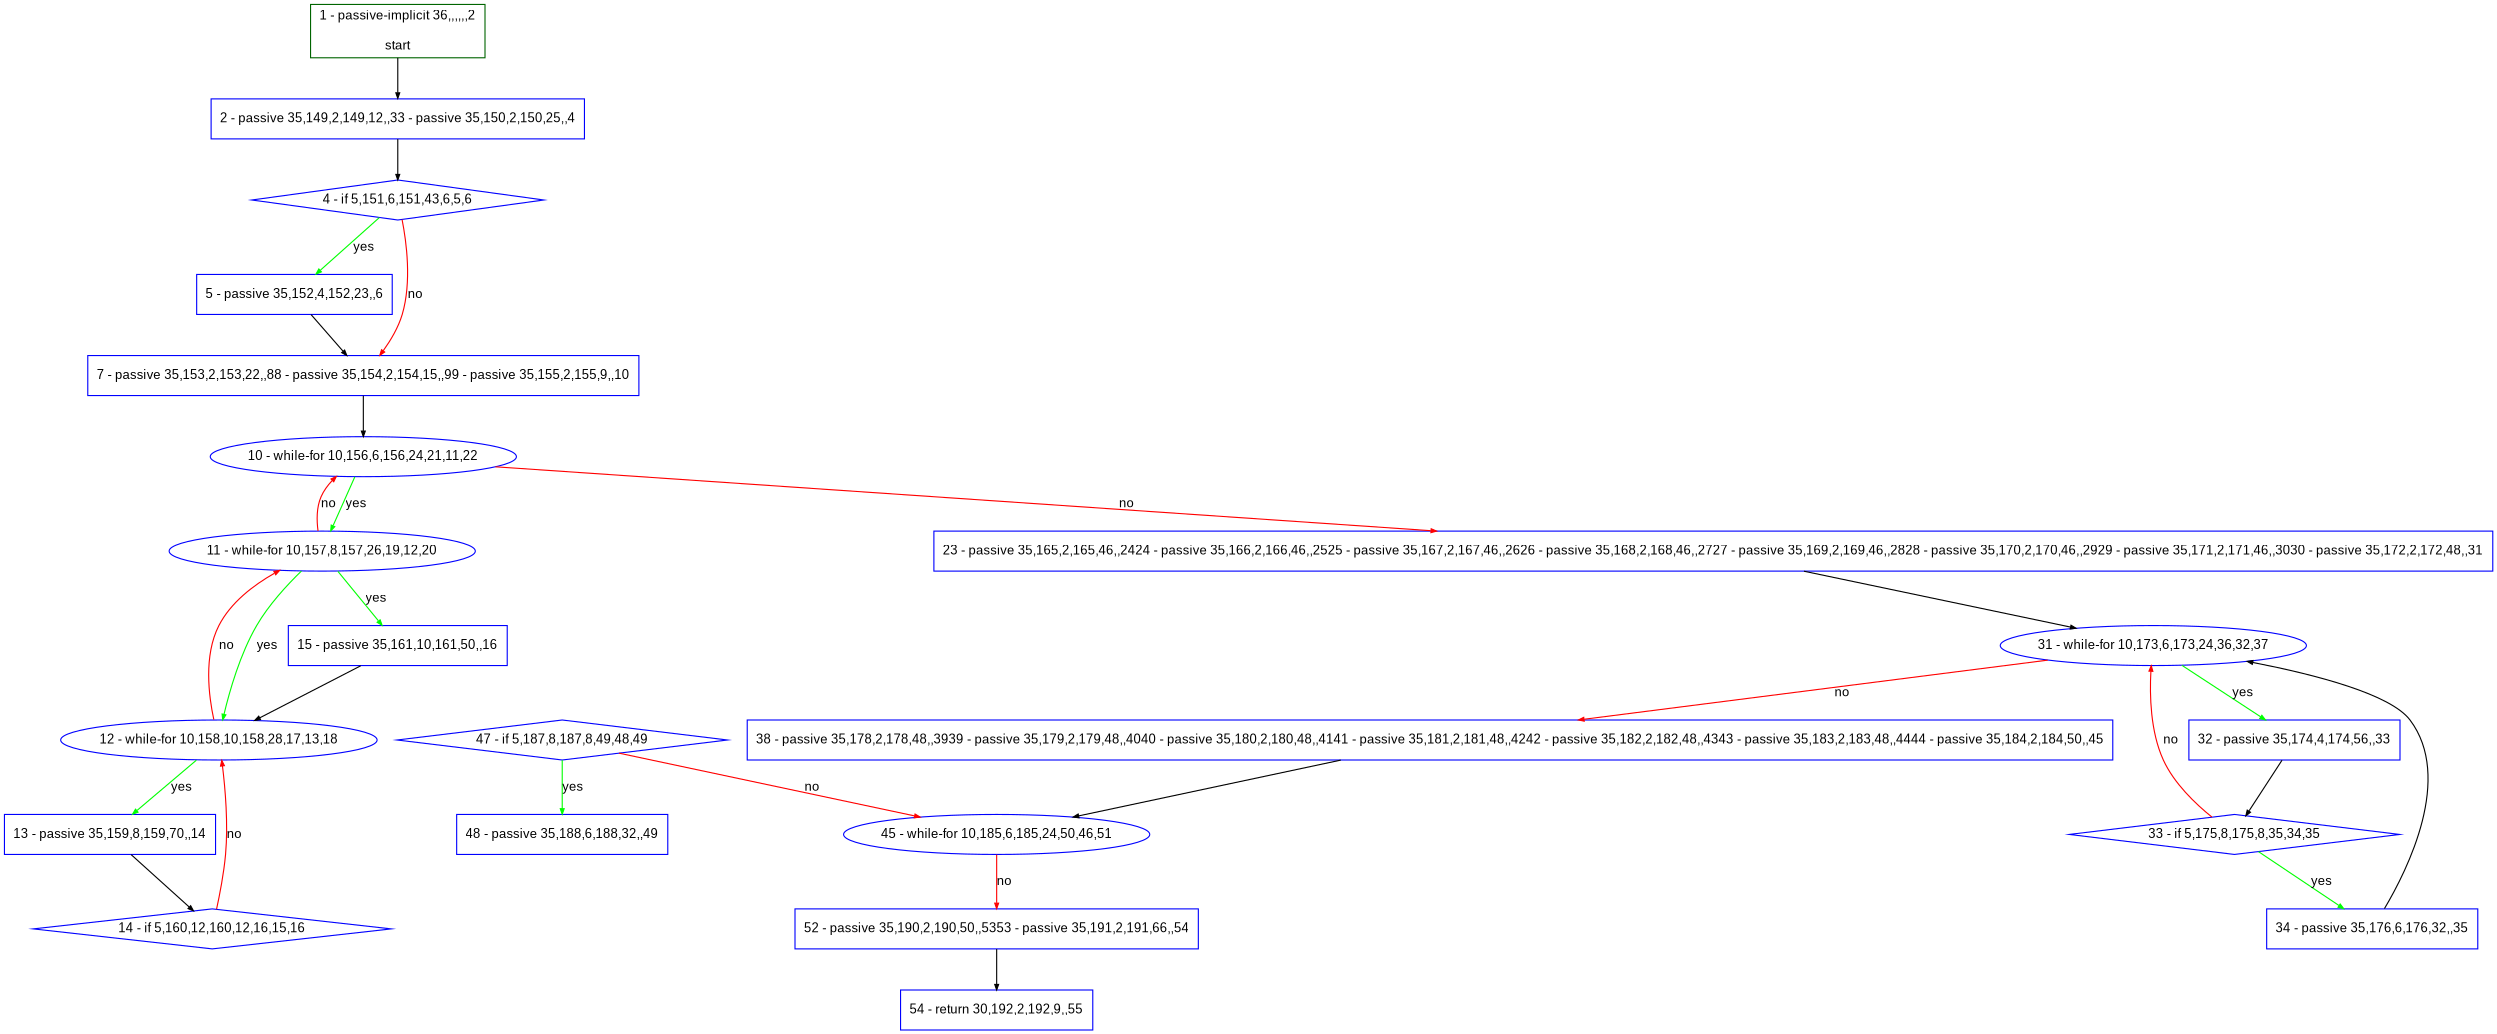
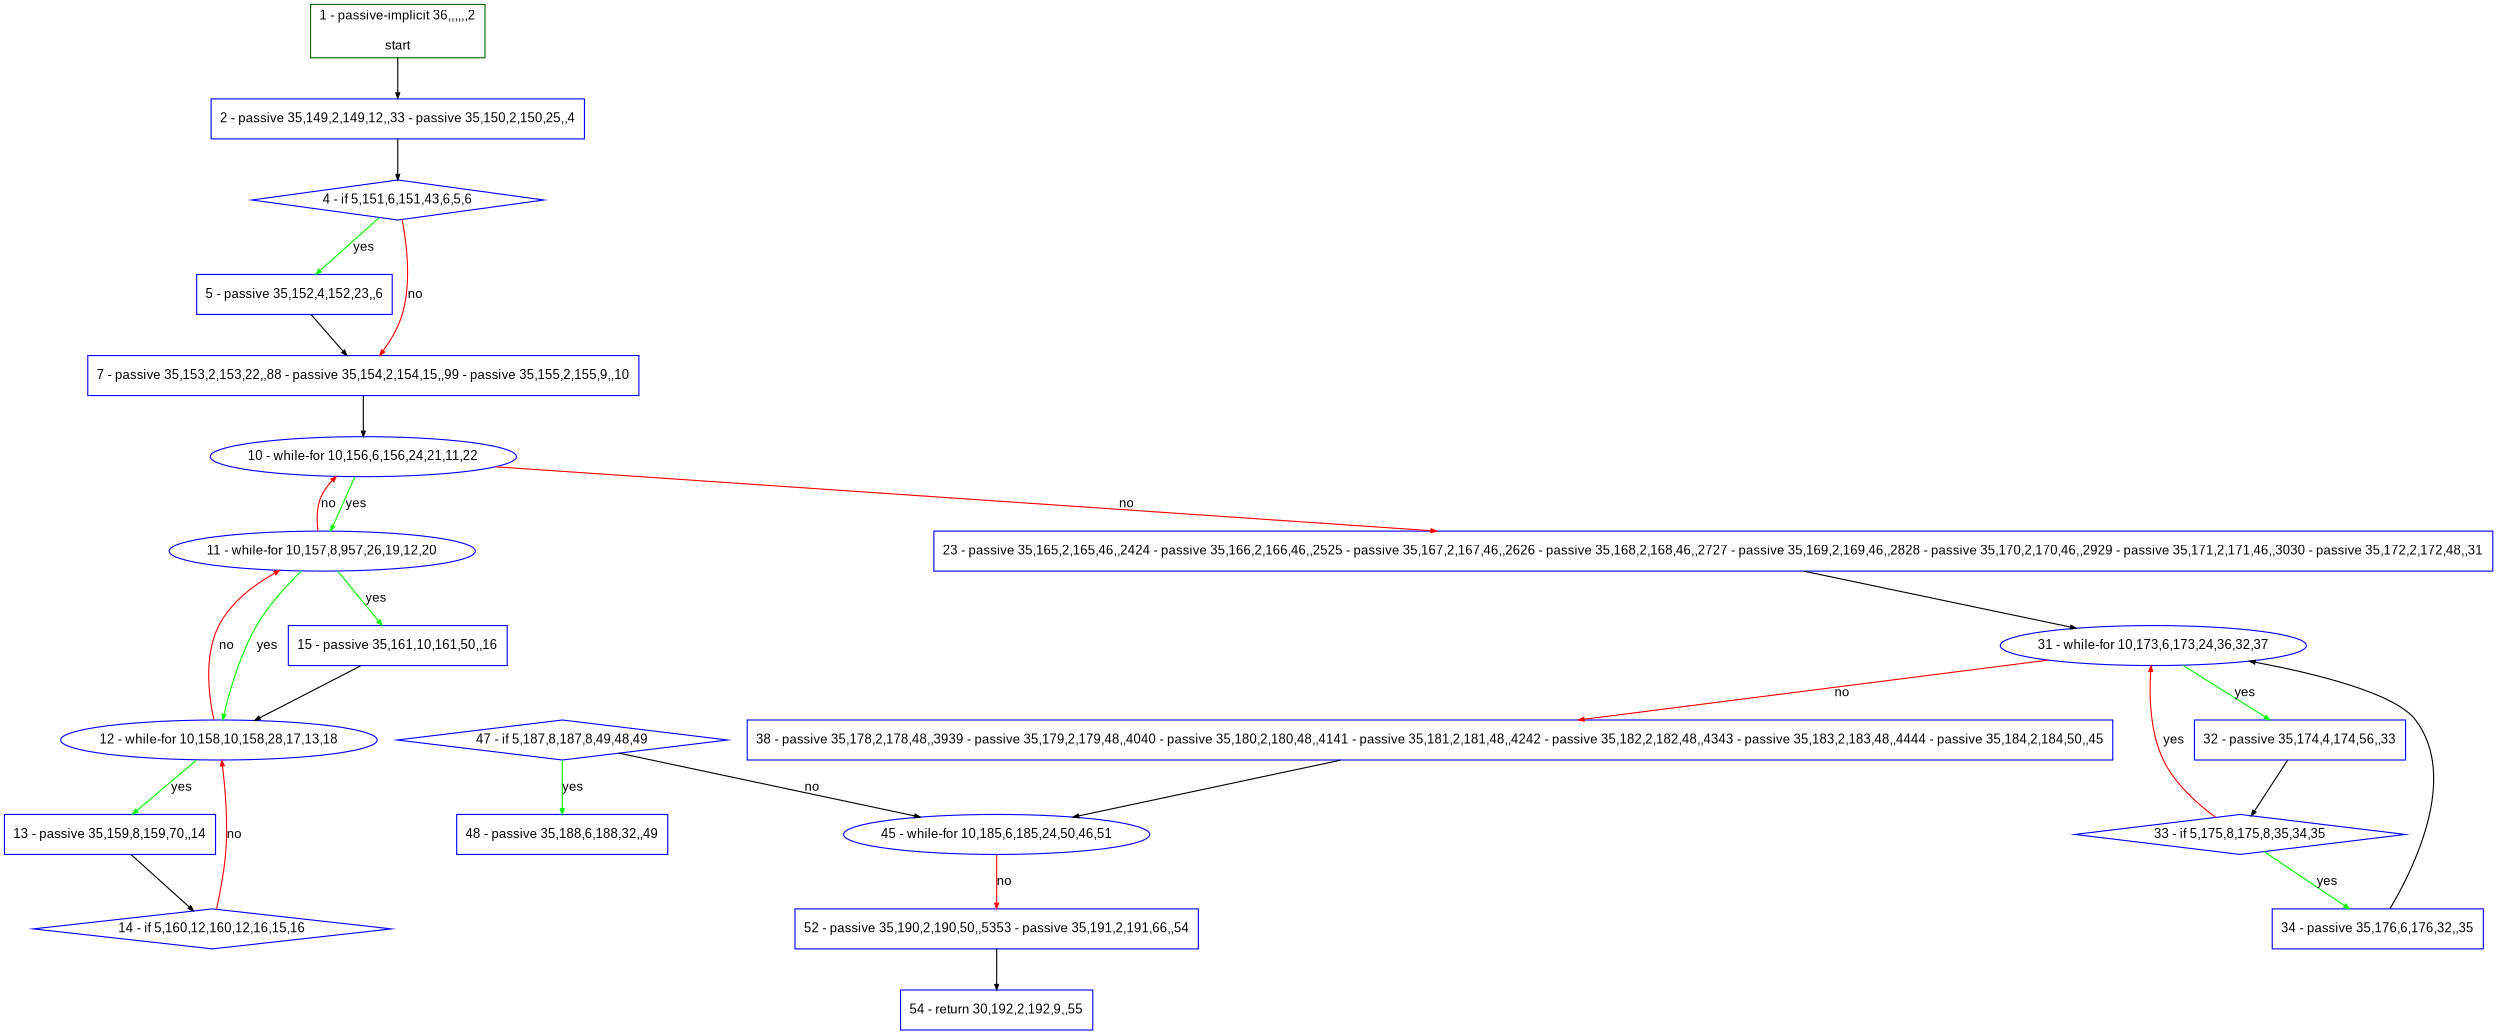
  digraph {
    bgcolor=white
    compound=true
    fillcolor="#FFFFCC"
    fontname=Arial
    fontsize=12
    pack=true
    packmode=clust
    style="rounded,filled"
    node [color="#0000ff" compound=true fillcolor="#ffffff" fixedsize=false fontname=Arial fontsize=12 node_initialized=no shape=box style=filled]
    edge [arrowhead=normal arrowsize=0.5 arrowtail=none color="#000000" compound=true dir=forward fontcolor=black fontname=Arial fontsize=12]
    n1 [label="2 - passive 35,149,2,149,12,,33 - passive 35,150,2,150,25,,4"]
    n2 [label="4 - if 5,151,6,151,43,6,5,6" shape=diamond]
    n3 [label="5 - passive 35,152,4,152,23,,6"]
    n4 [label="7 - passive 35,153,2,153,22,,88 - passive 35,154,2,154,15,,99 - passive 35,155,2,155,9,,10"]
    n5 [color="#006400" label="1 - passive-implicit 36,,,,,,2\n\nstart"]
    n6 [label="10 - while-for 10,156,6,156,24,21,11,22" shape=oval]
-   n7 [label="11 - while-for 10,157,8,157,26,19,12,20" shape=oval]
+   n7 [label="11 - while-for 10,157,8,957,26,19,12,20" shape=oval]
    n8 [label="23 - passive 35,165,2,165,46,,2424 - passive 35,166,2,166,46,,2525 - passive 35,167,2,167,46,,2626 - passive 35,168,2,168,46,,2727 - passive 35,169,2,169,46,,2828 - passive 35,170,2,170,46,,2929 - passive 35,171,2,171,46,,3030 - passive 35,172,2,172,48,,31"]
    n9 [label="12 - while-for 10,158,10,158,28,17,13,18" shape=oval]
    n10 [label="15 - passive 35,161,10,161,50,,16"]
    n11 [label="31 - while-for 10,173,6,173,24,36,32,37" shape=oval]
    n12 [label="13 - passive 35,159,8,159,70,,14"]
    n13 [label="32 - passive 35,174,4,174,56,,33"]
    n14 [label="38 - passive 35,178,2,178,48,,3939 - passive 35,179,2,179,48,,4040 - passive 35,180,2,180,48,,4141 - passive 35,181,2,181,48,,4242 - passive 35,182,2,182,48,,4343 - passive 35,183,2,183,48,,4444 - passive 35,184,2,184,50,,45"]
    n15 [label="14 - if 5,160,12,160,12,16,15,16" shape=diamond]
    n16 [label="33 - if 5,175,8,175,8,35,34,35" shape=diamond]
    n17 [label="45 - while-for 10,185,6,185,24,50,46,51" shape=oval]
    n18 [label="34 - passive 35,176,6,176,32,,35"]
    n19 [label="52 - passive 35,190,2,190,50,,5353 - passive 35,191,2,191,66,,54"]
    n20 [label="54 - return 30,192,2,192,9,,55"]
    n21 [label="47 - if 5,187,8,187,8,49,48,49" shape=diamond]
    n22 [label="48 - passive 35,188,6,188,32,,49"]
    n1 -> n2
    n2 -> n3 [color="#00ff00" label=yes]
    n2 -> n4 [color="#ff0000" label=no]
    n3 -> n4
    n4 -> n6
    n5 -> n1
    n6 -> n7 [color="#00ff00" label=yes]
    n6 -> n8 [color="#ff0000" label=no]
    n7 -> n6 [color="#ff0000" label=no]
    n7 -> n9 [color="#00ff00" label=yes]
    n7 -> n10 [color="#00ff00" label=yes]
    n8 -> n11
    n9 -> n7 [color="#ff0000" label=no]
    n9 -> n12 [color="#00ff00" label=yes]
    n10 -> n9
    n11 -> n13 [color="#00ff00" label=yes]
    n11 -> n14 [color="#ff0000" label=no]
    n12 -> n15
    n13 -> n16
    n14 -> n17
    n15 -> n9 [color="#ff0000" label=no]
-   n16 -> n11 [color="#ff0000" label=no]
+   n16 -> n11 [color="#ff0000" label=yes]
    n16 -> n18 [color="#00ff00" label=yes]
    n17 -> n19 [color="#ff0000" label=no]
    n18 -> n11
    n19 -> n20
-   n21 -> n17 [color="#ff0000" label=no]
+   n21 -> n17 [label=no]
    n21 -> n22 [color="#00ff00" label=yes]
  }
